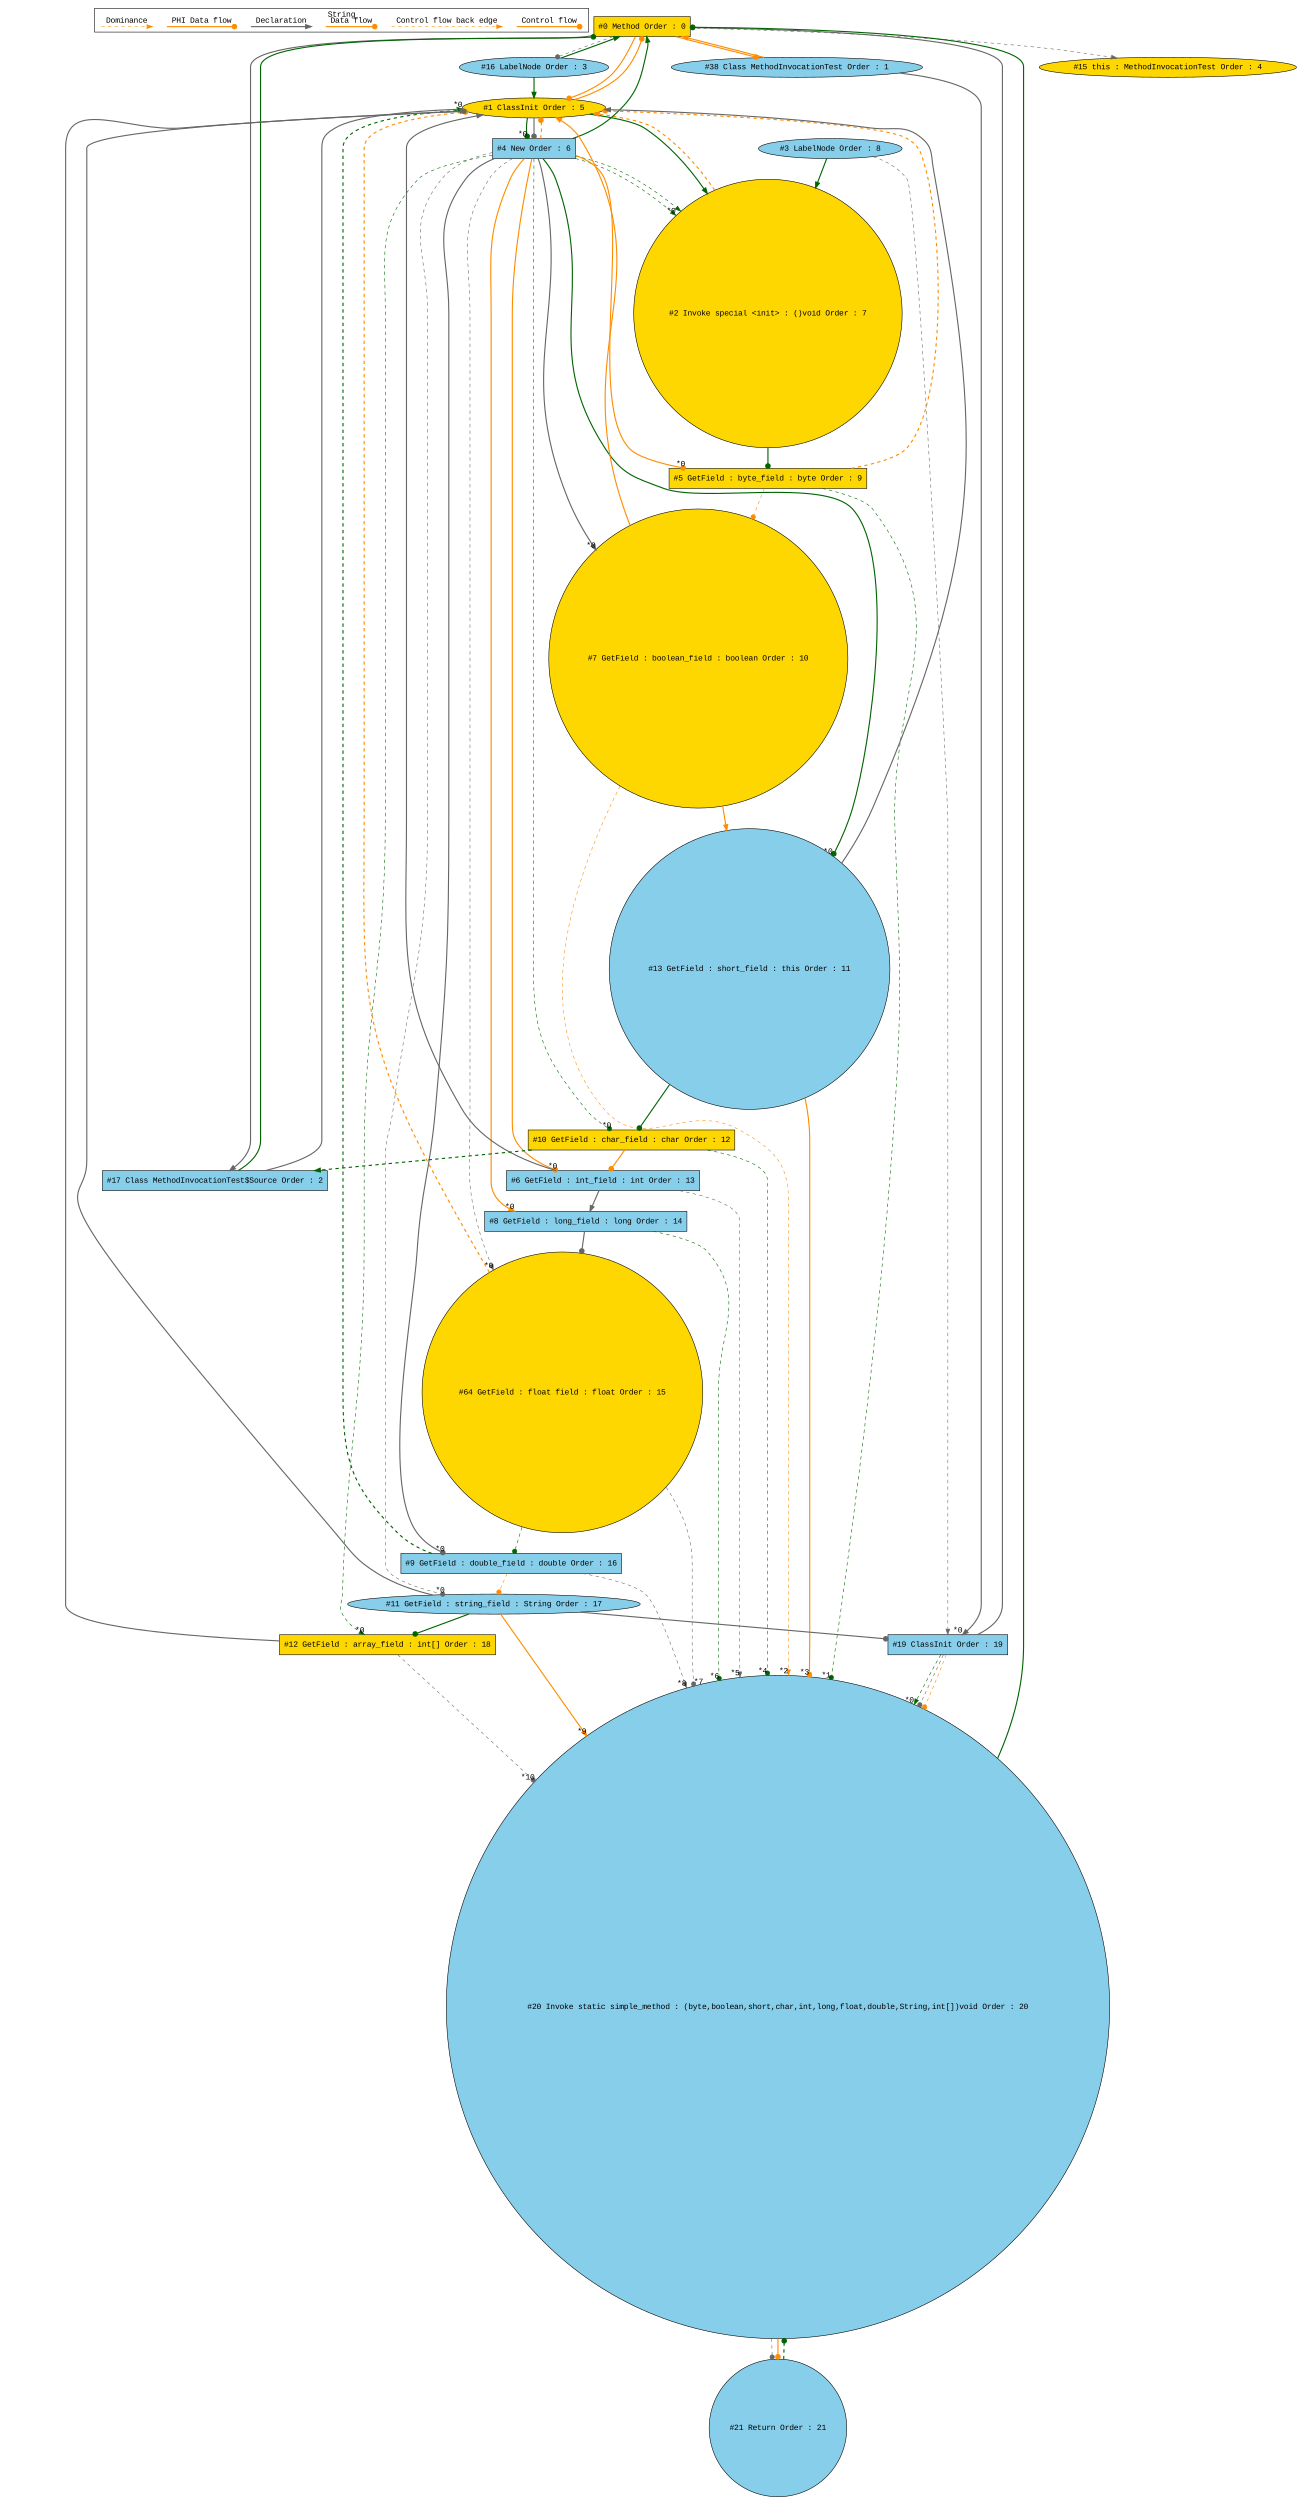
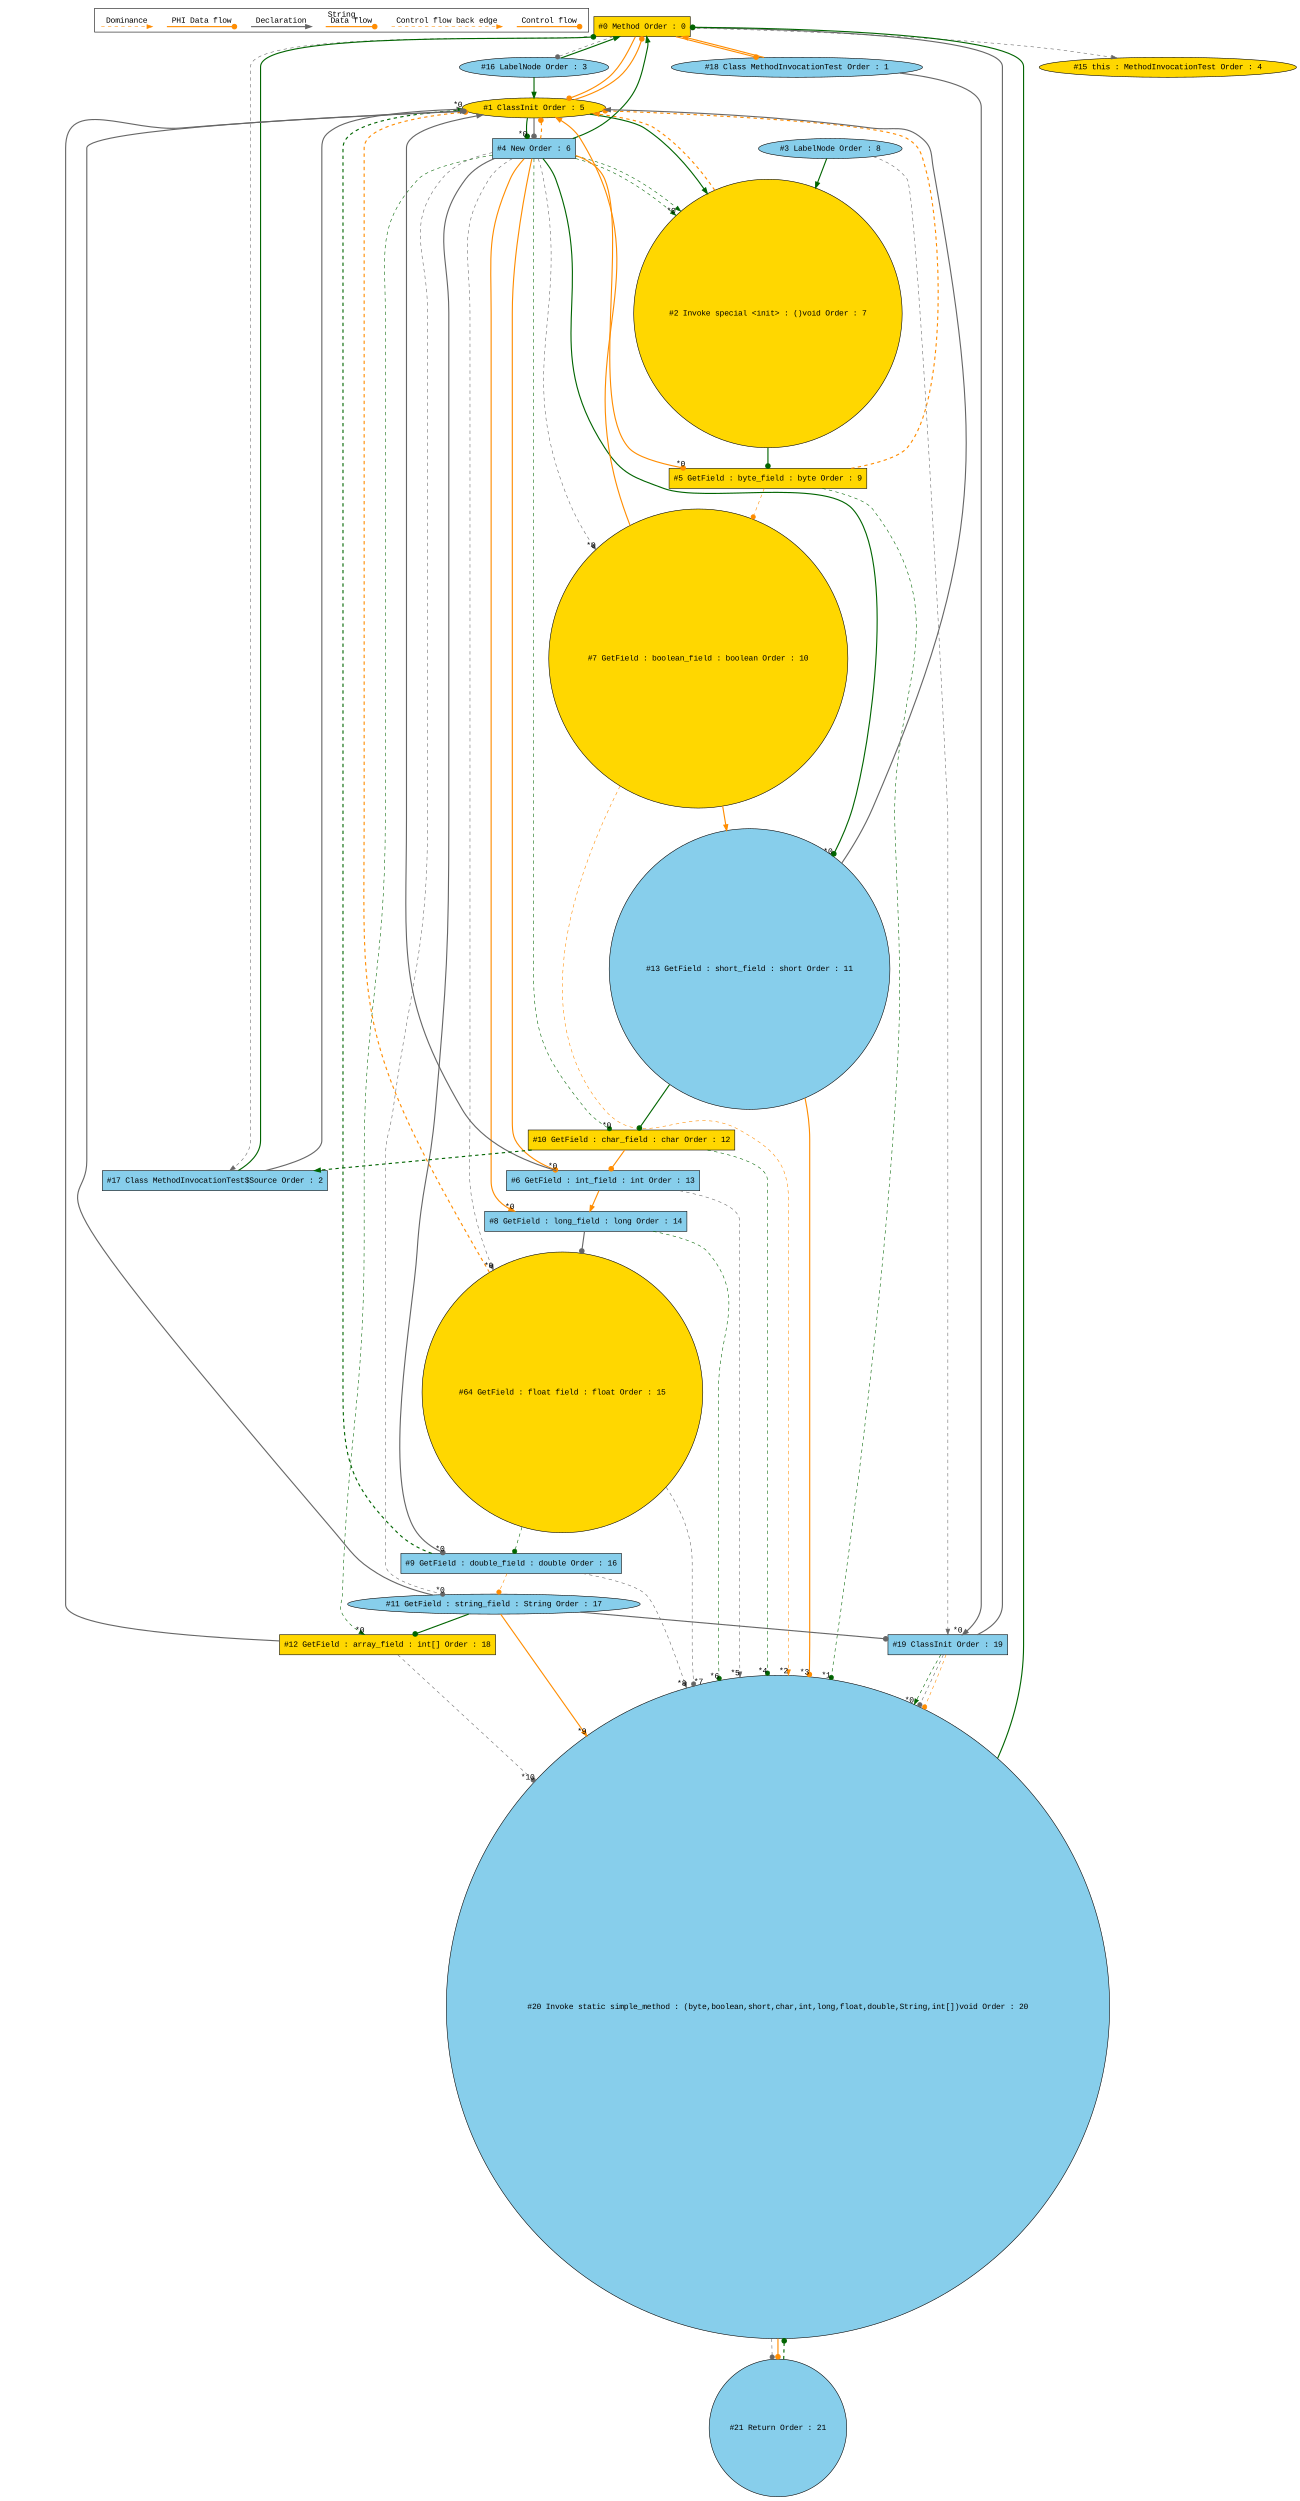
  digraph {
    fontname="Liberation Mono"
    node [fontname="Liberation Mono" shape=point style=filled fillcolor=skyblue]
    edge [arrowhead=dot color=darkorange fontname="Liberation Mono" style=bold]
    c0 [style=invis fillcolor=""]
    c1 [style=invis fillcolor=""]
    c2 [style=invis fillcolor=""]
    c3 [style=invis fillcolor=""]
    d0 [style=invis fillcolor=""]
    d1 [style=invis fillcolor=""]
    d2 [style=invis fillcolor=""]
    d3 [style=invis fillcolor=""]
    d4 [style=invis fillcolor=""]
    d5 [style=invis fillcolor=""]
    d6 [style=invis fillcolor=""]
    d7 [style=invis fillcolor=""]
    n13 [fillcolor=gold label="#0 Method Order : 0" shape=box]
    n14 [fillcolor=gold label="#1 ClassInit Order : 5" shape=ellipse]
    n15 [label="#17 Class MethodInvocationTest$Source Order : 2" shape=box]
    n16 [label="#16 LabelNode Order : 3" shape=ellipse]
    n17 [fillcolor=gold label="#15 this : MethodInvocationTest Order : 4" shape=ellipse]
-   n18 [label="#38 Class MethodInvocationTest Order : 1" shape=ellipse]
+   n18 [label="#18 Class MethodInvocationTest Order : 1" shape=ellipse]
    n19 [fillcolor=gold label="#2 Invoke special <init> : ()void Order : 7" shape=circle]
    n20 [label="#4 New Order : 6" shape=box]
    n21 [label="#19 ClassInit Order : 19" shape=box]
    n22 [fillcolor=gold label="#5 GetField : byte_field : byte Order : 9" shape=box]
    n23 [label="#6 GetField : int_field : int Order : 13" shape=box]
    n24 [fillcolor=gold label="#10 GetField : char_field : char Order : 12" shape=box]
    n25 [fillcolor=gold label="#7 GetField : boolean_field : boolean Order : 10" shape=circle]
    n26 [label="#8 GetField : long_field : long Order : 14" shape=box]
    n27 [label="#9 GetField : double_field : double Order : 16" shape=box]
    n28 [fillcolor=gold label="#64 GetField : float_field : float Order : 15" shape=circle]
-   n29 [label="#13 GetField : short_field : this Order : 11" shape=circle]
+   n29 [label="#13 GetField : short_field : short Order : 11" shape=circle]
    n30 [label="#11 GetField : string_field : String Order : 17" shape=ellipse]
    n31 [fillcolor=gold label="#12 GetField : array_field : int[] Order : 18" shape=box]
    n32 [label="#3 LabelNode Order : 8" shape=ellipse]
    n33 [label="#20 Invoke static simple_method : (byte,boolean,short,char,int,long,float,double,String,int[])void Order : 20" shape=circle]
    n34 [label="#21 Return Order : 21" shape=circle]
    subgraph cluster_1 {
      label=String
      subgraph sub_2 {
        label=Legend
        rank=same
        c0
        c1
        c2
        c3
        d0
        d1
        d2
        d3
        d4
        d5
        d6
        d7
      }
    }
    c0 -> c1 [label="Control flow"]
    c2 -> c3 [arrowhead=normal label="Control flow back edge" style=dashed]
    d0 -> d1 [label="Data flow"]
    d2 -> d3 [arrowhead=normal color=gray40 label=Declaration]
    d4 -> d5 [label="PHI Data flow"]
    d6 -> d7 [arrowhead=normal label=Dominance style=dashed]
    n13 -> n14
-   n13 -> n15 [arrowhead=normal color=gray40]
+   n13 -> n15 [arrowhead=normal color=gray40 style=dashed]
    n13 -> n16 [color=gray40 fontcolor=red labeldistance=2 style=dashed]
    n13 -> n17 [arrowhead=normal color=gray40 fontcolor=red labeldistance=2 style=dashed]
    n13 -> n18
    n14 -> n13 [dir=forward penwidth=2]
    n14 -> n19 [arrowhead=normal color=darkgreen fontcolor=red labeldistance=2]
    n14 -> n20 [color=darkgreen headlabel="*0" labeldistance=2]
    n14 -> n20 [color=gray40]
    n15 -> n13 [color=darkgreen dir=forward penwidth=2]
    n15 -> n14 [arrowhead=normal color=gray40 headlabel="*0" labeldistance=2]
    n16 -> n13 [arrowhead=normal color=darkgreen dir=forward penwidth=2]
    n16 -> n14 [arrowhead=normal color=darkgreen fontcolor=red labeldistance=2]
    n18 -> n13 [arrowhead=normal dir=forward penwidth=2]
    n18 -> n21 [arrowhead=normal color=gray40 headlabel="*0" labeldistance=2]
    n19 -> n14 [arrowhead=normal dir=forward penwidth=2 style=dashed]
    n19 -> n22 [color=darkgreen]
    n20 -> n13 [arrowhead=normal color=darkgreen dir=forward penwidth=2]
    n20 -> n14 [dir=forward penwidth=2 style=dashed]
    n20 -> n19 [arrowhead=normal color=darkgreen headlabel="*0" labeldistance=2 style=dashed]
    n20 -> n19 [arrowhead=normal color=darkgreen style=dashed]
    n20 -> n22 [headlabel="*0" labeldistance=2]
    n20 -> n23 [headlabel="*0" labeldistance=2]
    n20 -> n24 [color=darkgreen headlabel="*0" labeldistance=2 style=dashed]
-   n20 -> n25 [arrowhead=normal color=gray40 headlabel="*0" labeldistance=2]
+   n20 -> n25 [arrowhead=normal color=gray40 headlabel="*0" labeldistance=2 style=dashed]
    n20 -> n26 [arrowhead=normal headlabel="*0" labeldistance=2]
    n20 -> n27 [color=gray40 headlabel="*0" labeldistance=2]
    n20 -> n28 [arrowhead=normal color=gray40 headlabel="*0" labeldistance=2 style=dashed]
    n20 -> n29 [color=darkgreen headlabel="*0" labeldistance=2]
    n20 -> n30 [color=gray40 headlabel="*0" labeldistance=2 style=dashed]
    n20 -> n31 [arrowhead=normal color=darkgreen headlabel="*0" labeldistance=2 style=dashed]
    n21 -> n13 [color=gray40 dir=forward penwidth=2]
    n21 -> n33 [arrowhead=normal color=darkgreen headlabel="*0" labeldistance=2 style=dashed]
    n21 -> n33 [color=gray40 style=dashed]
    n21 -> n33 [fontcolor=red labeldistance=2 style=dashed]
    n22 -> n14 [dir=forward penwidth=2 style=dashed]
    n22 -> n25 [style=dashed]
    n22 -> n33 [color=darkgreen headlabel="*1" labeldistance=2 style=dashed]
    n23 -> n14 [arrowhead=normal color=gray40 dir=forward penwidth=2]
-   n23 -> n26 [arrowhead=normal color=gray40]
+   n23 -> n26 [arrowhead=normal]
    n23 -> n33 [arrowhead=normal color=gray40 headlabel="*5" labeldistance=2 style=dashed]
    n24 -> n15 [arrowhead=normal color=darkgreen dir=forward penwidth=2 style=dashed]
    n24 -> n23
    n24 -> n33 [color=darkgreen headlabel="*4" labeldistance=2 style=dashed]
    n25 -> n14 [arrowhead=normal dir=forward penwidth=2]
    n25 -> n29 [arrowhead=normal]
    n25 -> n33 [arrowhead=normal headlabel="*2" labeldistance=2 style=dashed]
    n26 -> n28 [color=gray40]
    n26 -> n33 [color=darkgreen headlabel="*6" labeldistance=2 style=dashed]
    n27 -> n14 [arrowhead=normal color=darkgreen dir=forward penwidth=2 style=dashed]
    n27 -> n30 [style=dashed]
    n27 -> n33 [arrowhead=normal color=gray40 headlabel="*8" labeldistance=2 style=dashed]
    n28 -> n14 [dir=forward penwidth=2 style=dashed]
    n28 -> n27 [color=darkgreen style=dashed]
    n28 -> n33 [color=gray40 headlabel="*7" labeldistance=2 style=dashed]
    n29 -> n14 [arrowhead=normal color=gray40 dir=forward penwidth=2]
    n29 -> n24 [color=darkgreen]
    n29 -> n33 [headlabel="*3" labeldistance=2]
    n30 -> n14 [arrowhead=normal color=gray40 dir=forward penwidth=2]
    n30 -> n21 [color=gray40]
    n30 -> n31 [color=darkgreen]
    n30 -> n33 [arrowhead=normal headlabel="*9" labeldistance=2]
    n31 -> n14 [color=gray40 dir=forward penwidth=2]
    n31 -> n33 [color=gray40 headlabel="*10" labeldistance=2 style=dashed]
    n32 -> n19 [arrowhead=normal color=darkgreen dir=forward penwidth=2]
    n32 -> n21 [arrowhead=normal color=gray40 fontcolor=red labeldistance=2 style=dashed]
    n33 -> n13 [color=darkgreen dir=forward penwidth=2]
    n33 -> n34 [color=gray40 fontcolor=red labeldistance=2 style=dashed]
    n33 -> n34
    n34 -> n33 [color=darkgreen dir=forward penwidth=2 style=dashed]
  }
